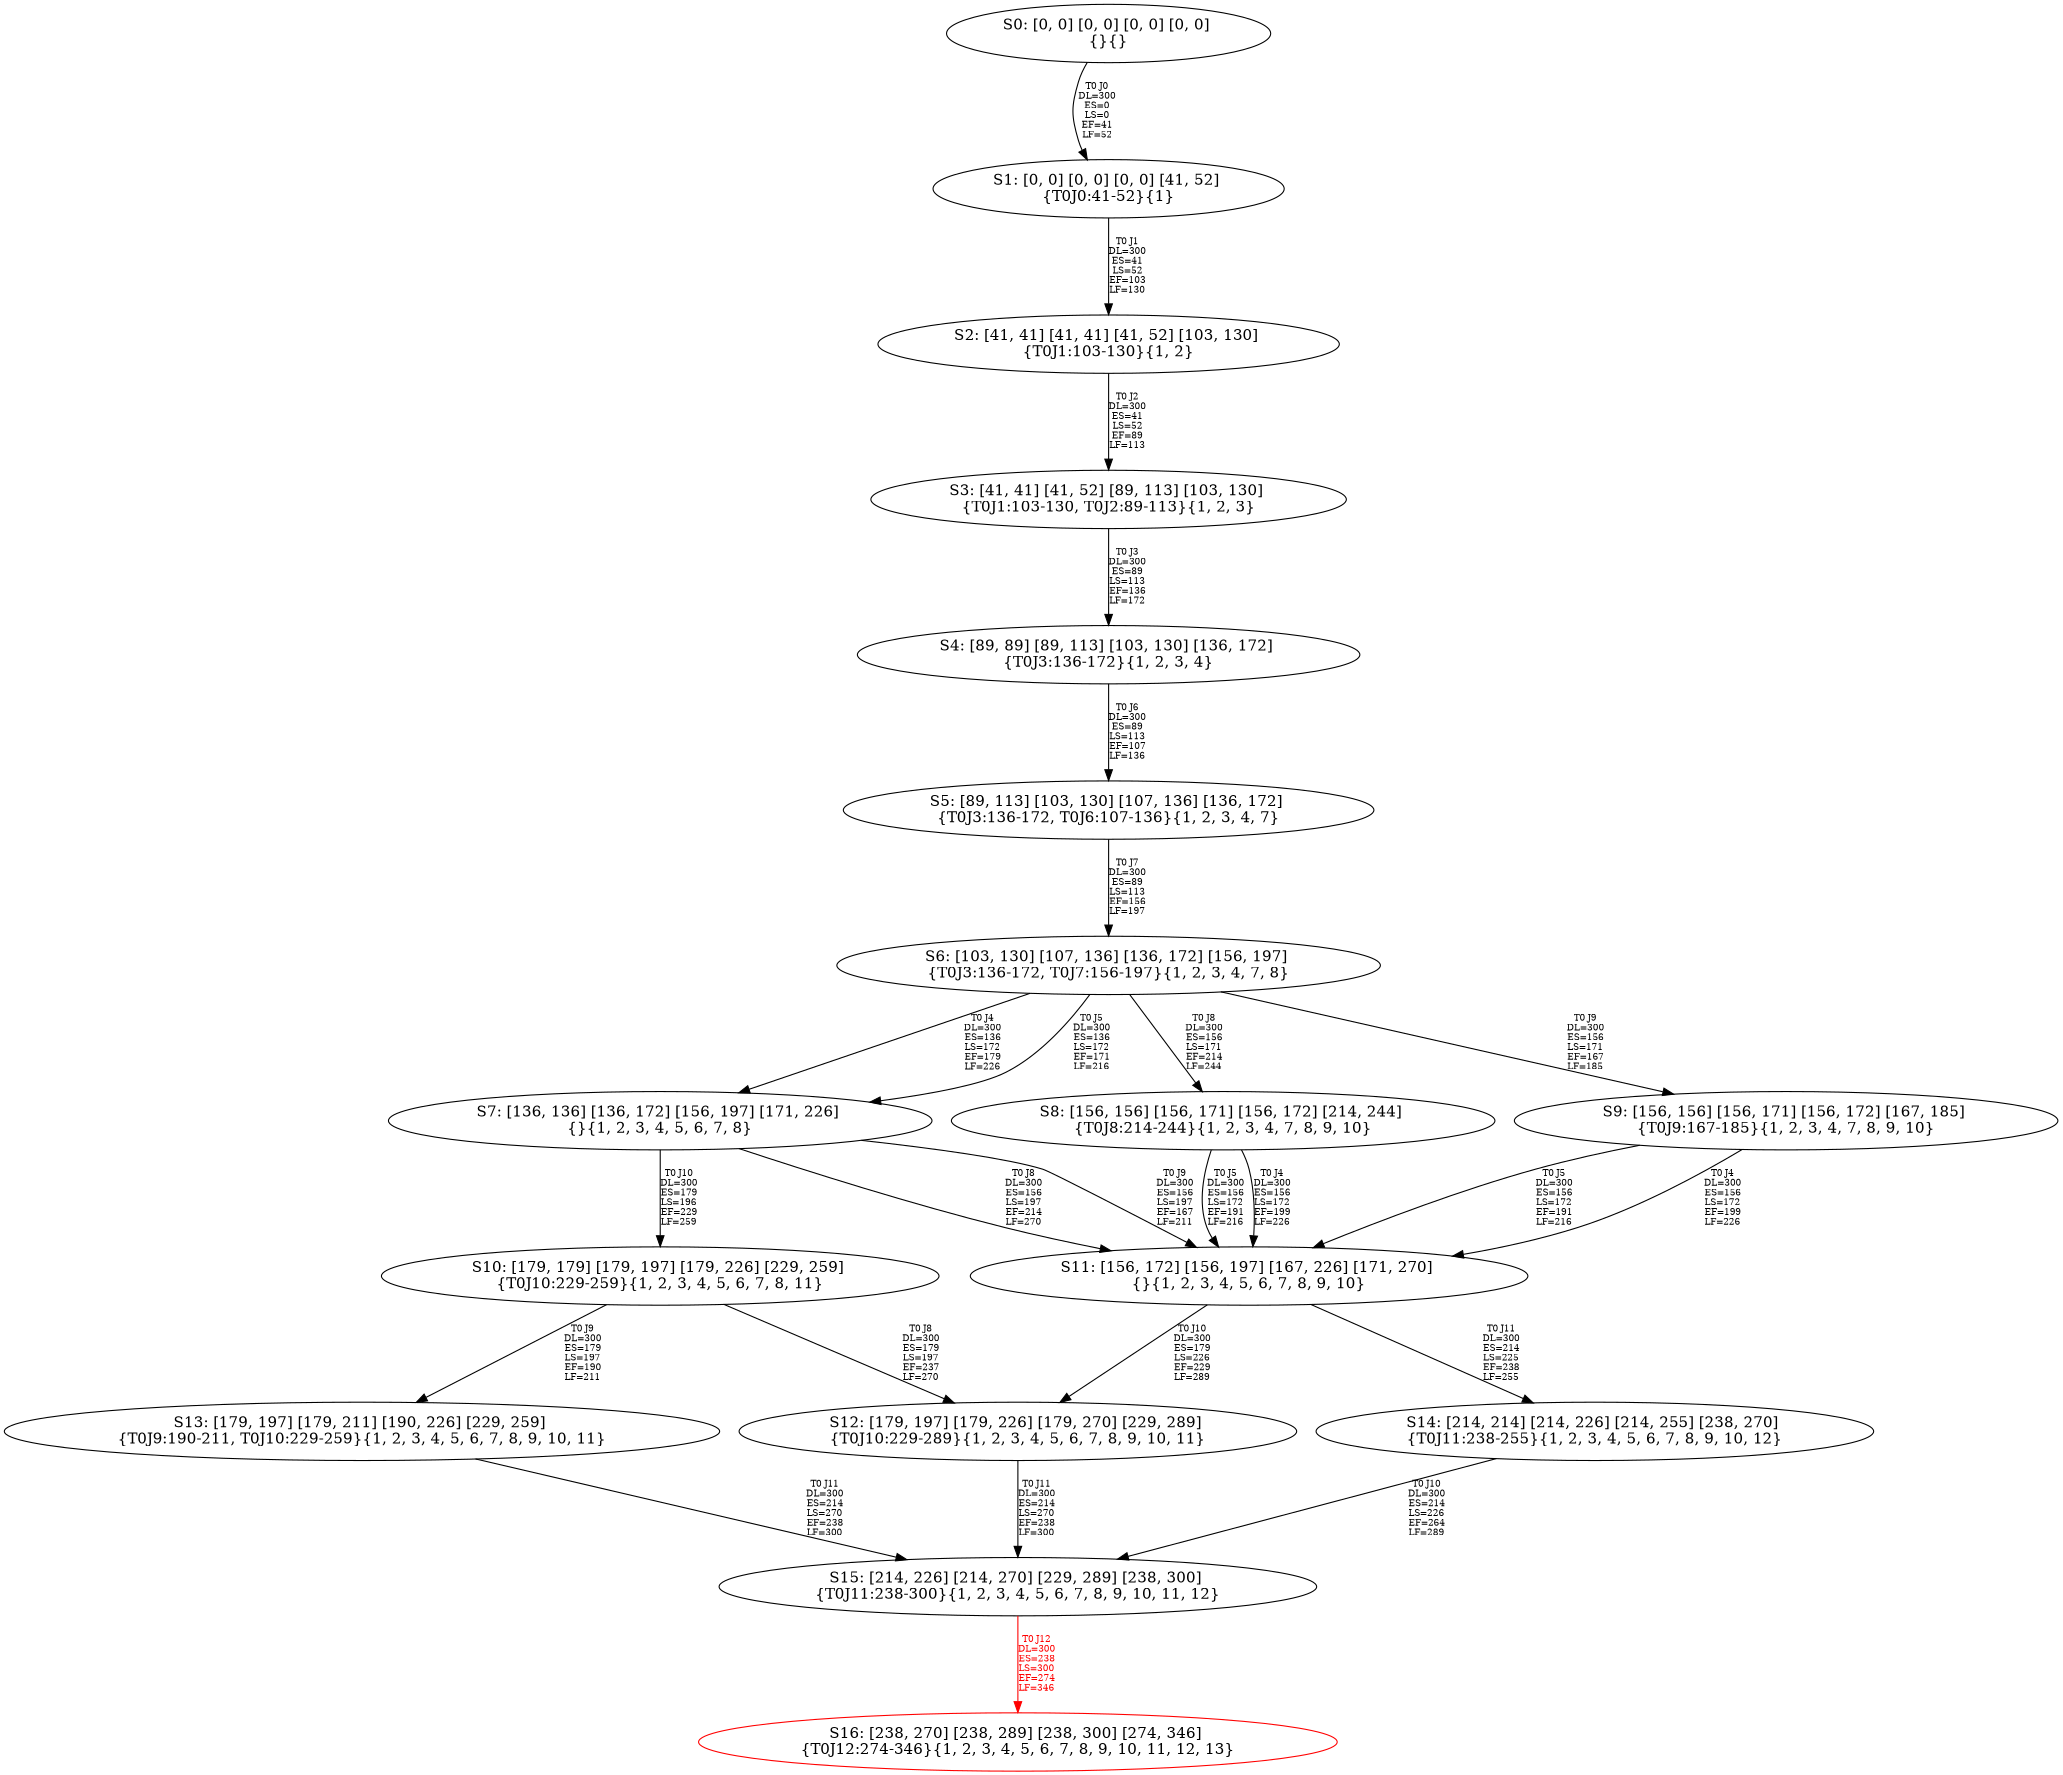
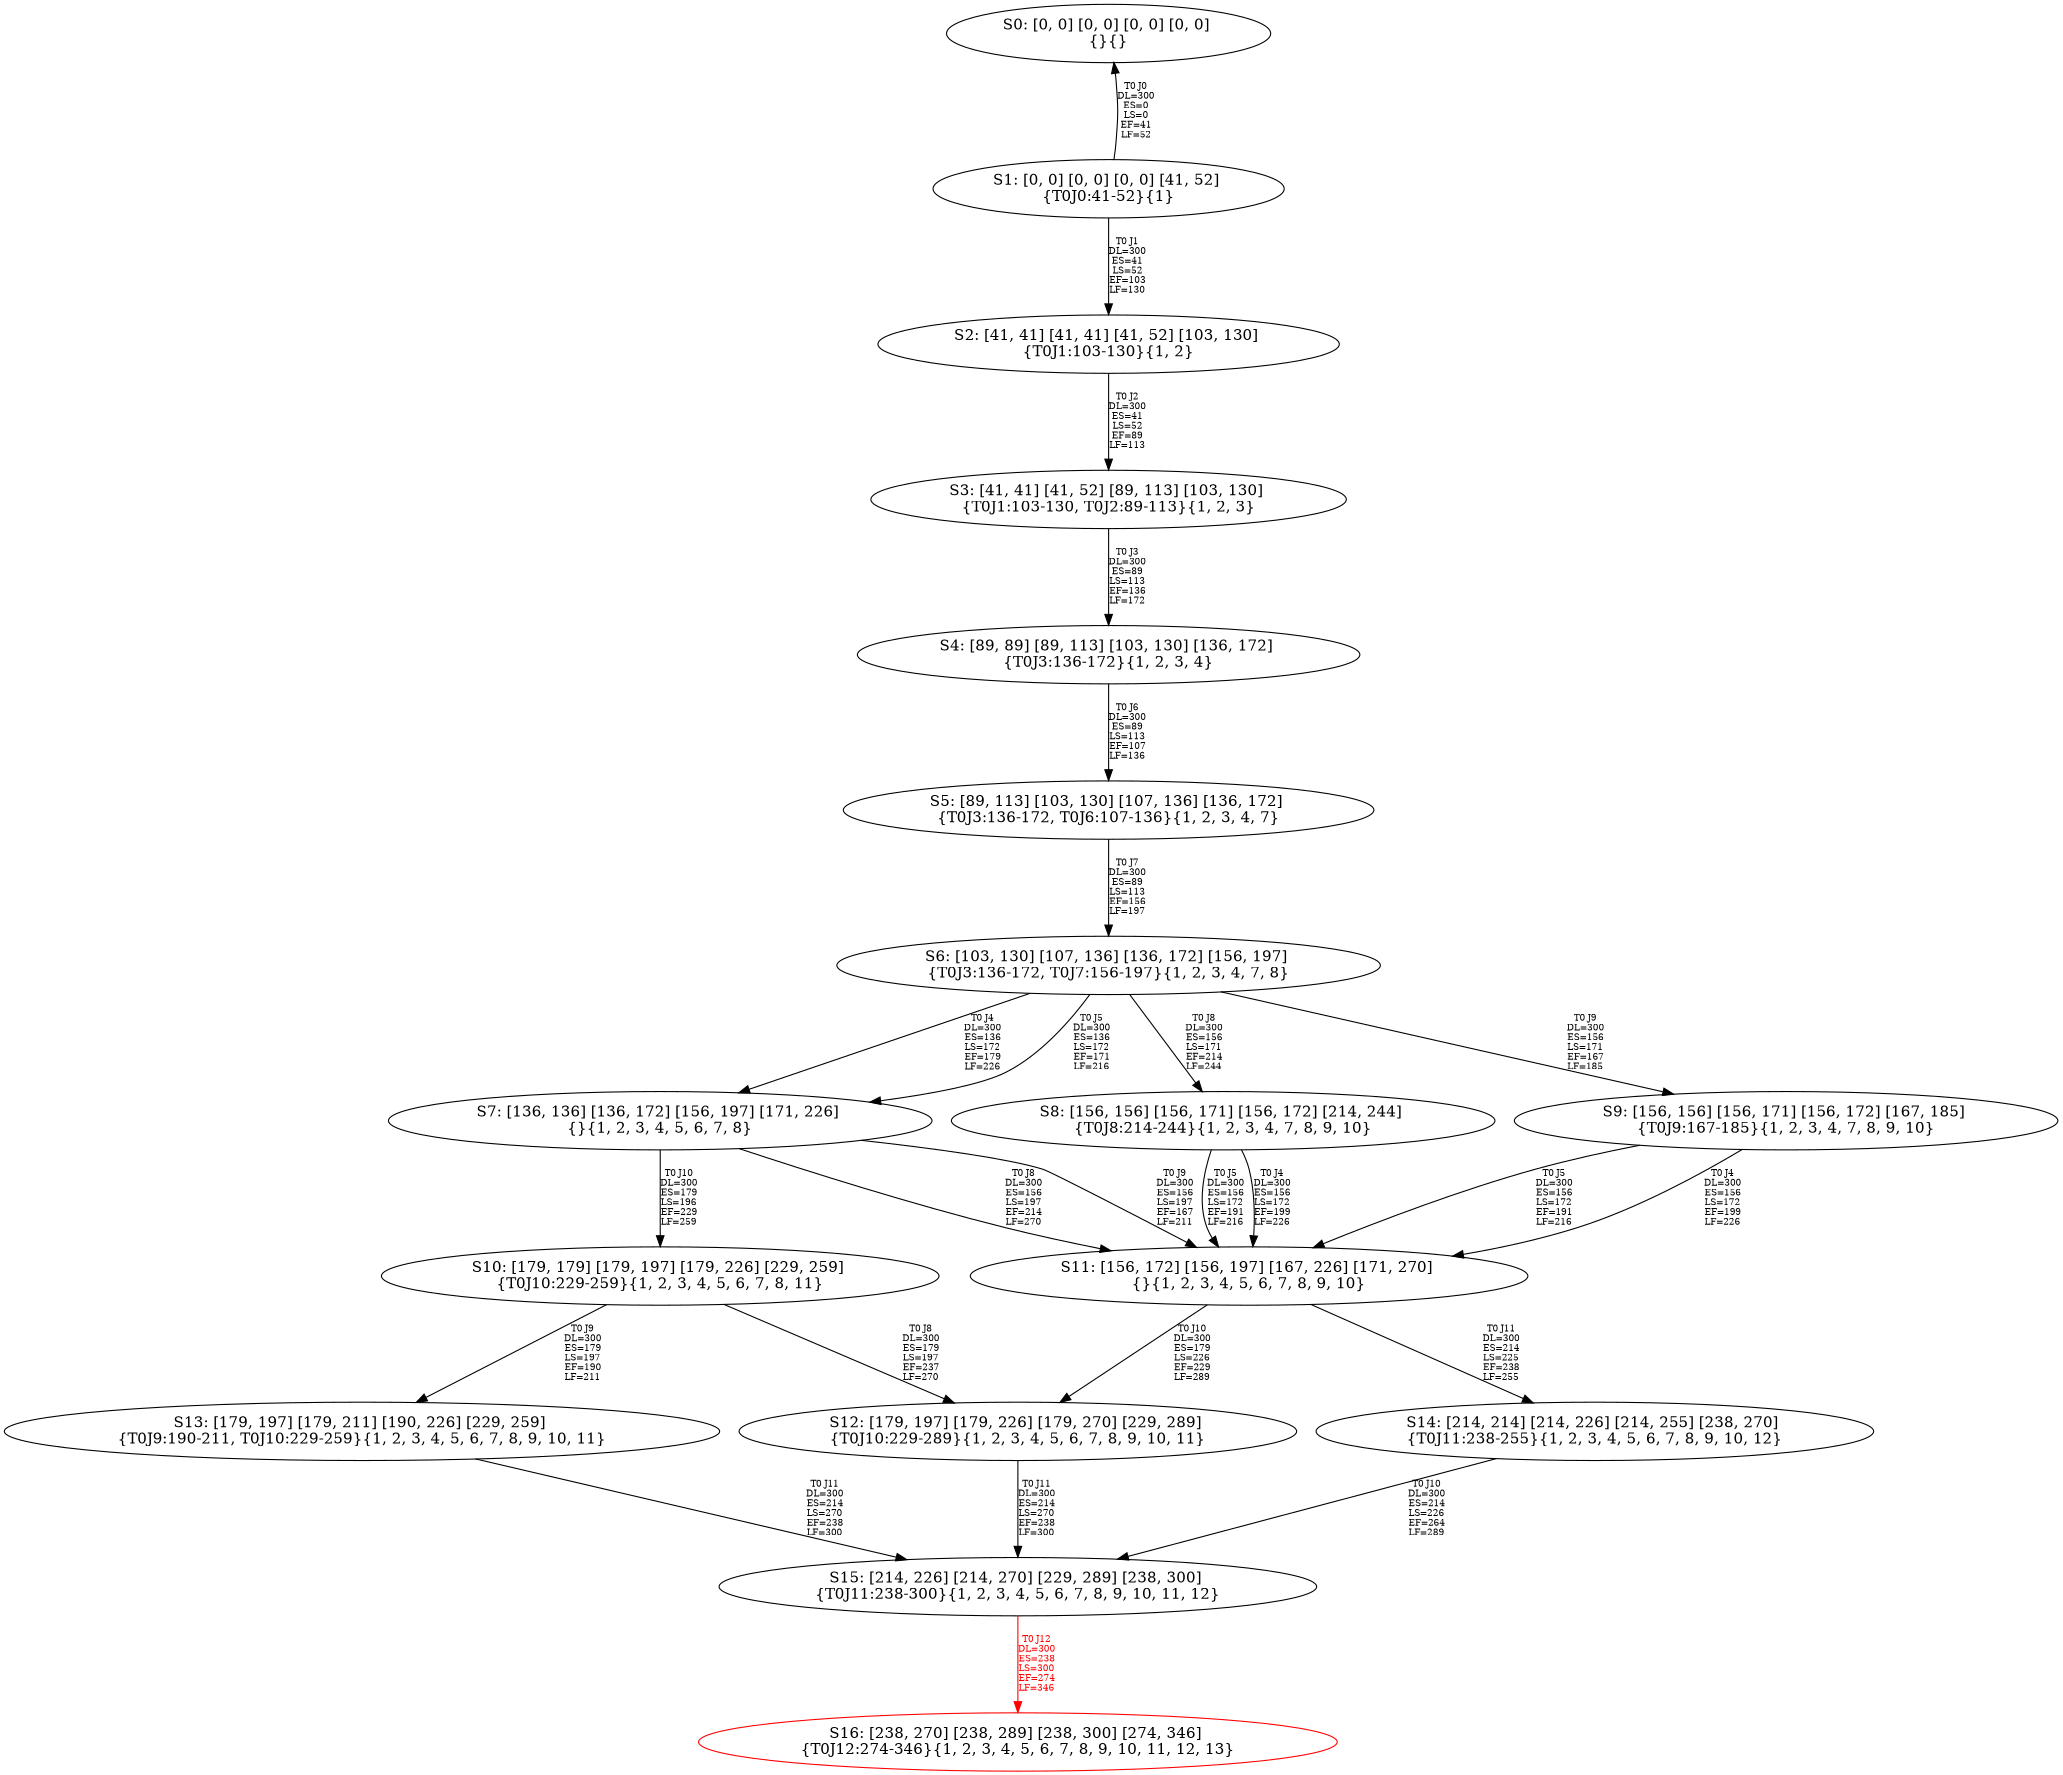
  digraph {
    edge [fontsize=8]
    n1 [label="S0: [0, 0] [0, 0] [0, 0] [0, 0] \n{}{}"]
    n2 [label="S1: [0, 0] [0, 0] [0, 0] [41, 52] \n{T0J0:41-52}{1}"]
    n3 [label="S2: [41, 41] [41, 41] [41, 52] [103, 130] \n{T0J1:103-130}{1, 2}"]
    n4 [label="S3: [41, 41] [41, 52] [89, 113] [103, 130] \n{T0J1:103-130, T0J2:89-113}{1, 2, 3}"]
    n5 [label="S4: [89, 89] [89, 113] [103, 130] [136, 172] \n{T0J3:136-172}{1, 2, 3, 4}"]
    n6 [label="S5: [89, 113] [103, 130] [107, 136] [136, 172] \n{T0J3:136-172, T0J6:107-136}{1, 2, 3, 4, 7}"]
    n7 [label="S6: [103, 130] [107, 136] [136, 172] [156, 197] \n{T0J3:136-172, T0J7:156-197}{1, 2, 3, 4, 7, 8}"]
    n8 [label="S7: [136, 136] [136, 172] [156, 197] [171, 226] \n{}{1, 2, 3, 4, 5, 6, 7, 8}"]
    n9 [label="S8: [156, 156] [156, 171] [156, 172] [214, 244] \n{T0J8:214-244}{1, 2, 3, 4, 7, 8, 9, 10}"]
    n10 [label="S9: [156, 156] [156, 171] [156, 172] [167, 185] \n{T0J9:167-185}{1, 2, 3, 4, 7, 8, 9, 10}"]
    n11 [label="S10: [179, 179] [179, 197] [179, 226] [229, 259] \n{T0J10:229-259}{1, 2, 3, 4, 5, 6, 7, 8, 11}"]
    n12 [label="S11: [156, 172] [156, 197] [167, 226] [171, 270] \n{}{1, 2, 3, 4, 5, 6, 7, 8, 9, 10}"]
    n13 [label="S12: [179, 197] [179, 226] [179, 270] [229, 289] \n{T0J10:229-289}{1, 2, 3, 4, 5, 6, 7, 8, 9, 10, 11}"]
    n14 [label="S13: [179, 197] [179, 211] [190, 226] [229, 259] \n{T0J9:190-211, T0J10:229-259}{1, 2, 3, 4, 5, 6, 7, 8, 9, 10, 11}"]
    n15 [label="S14: [214, 214] [214, 226] [214, 255] [238, 270] \n{T0J11:238-255}{1, 2, 3, 4, 5, 6, 7, 8, 9, 10, 12}"]
    n16 [label="S15: [214, 226] [214, 270] [229, 289] [238, 300] \n{T0J11:238-300}{1, 2, 3, 4, 5, 6, 7, 8, 9, 10, 11, 12}"]
    n17 [color=Red label="S16: [238, 270] [238, 289] [238, 300] [274, 346] \n{T0J12:274-346}{1, 2, 3, 4, 5, 6, 7, 8, 9, 10, 11, 12, 13}"]
-   n1 -> n2 [label="T0 J0\nDL=300\nES=0\nLS=0\nEF=41\nLF=52"]
+   n2 -> n1 [label="T0 J0\nDL=300\nES=0\nLS=0\nEF=41\nLF=52"]
    n2 -> n3 [label="T0 J1\nDL=300\nES=41\nLS=52\nEF=103\nLF=130"]
    n3 -> n4 [label="T0 J2\nDL=300\nES=41\nLS=52\nEF=89\nLF=113"]
    n4 -> n5 [label="T0 J3\nDL=300\nES=89\nLS=113\nEF=136\nLF=172"]
    n5 -> n6 [label="T0 J6\nDL=300\nES=89\nLS=113\nEF=107\nLF=136"]
    n6 -> n7 [label="T0 J7\nDL=300\nES=89\nLS=113\nEF=156\nLF=197"]
    n7 -> n8 [label="T0 J4\nDL=300\nES=136\nLS=172\nEF=179\nLF=226"]
    n7 -> n8 [label="T0 J5\nDL=300\nES=136\nLS=172\nEF=171\nLF=216"]
    n7 -> n9 [label="T0 J8\nDL=300\nES=156\nLS=171\nEF=214\nLF=244"]
    n7 -> n10 [label="T0 J9\nDL=300\nES=156\nLS=171\nEF=167\nLF=185"]
    n8 -> n11 [label="T0 J10\nDL=300\nES=179\nLS=196\nEF=229\nLF=259"]
    n8 -> n12 [label="T0 J8\nDL=300\nES=156\nLS=197\nEF=214\nLF=270"]
    n8 -> n12 [label="T0 J9\nDL=300\nES=156\nLS=197\nEF=167\nLF=211"]
    n9 -> n12 [label="T0 J4\nDL=300\nES=156\nLS=172\nEF=199\nLF=226"]
    n9 -> n12 [label="T0 J5\nDL=300\nES=156\nLS=172\nEF=191\nLF=216"]
    n10 -> n12 [label="T0 J4\nDL=300\nES=156\nLS=172\nEF=199\nLF=226"]
    n10 -> n12 [label="T0 J5\nDL=300\nES=156\nLS=172\nEF=191\nLF=216"]
    n11 -> n13 [label="T0 J8\nDL=300\nES=179\nLS=197\nEF=237\nLF=270"]
    n11 -> n14 [label="T0 J9\nDL=300\nES=179\nLS=197\nEF=190\nLF=211"]
    n12 -> n13 [label="T0 J10\nDL=300\nES=179\nLS=226\nEF=229\nLF=289"]
    n12 -> n15 [label="T0 J11\nDL=300\nES=214\nLS=225\nEF=238\nLF=255"]
    n13 -> n16 [label="T0 J11\nDL=300\nES=214\nLS=270\nEF=238\nLF=300"]
    n14 -> n16 [label="T0 J11\nDL=300\nES=214\nLS=270\nEF=238\nLF=300"]
    n15 -> n16 [label="T0 J10\nDL=300\nES=214\nLS=226\nEF=264\nLF=289"]
    n16 -> n17 [color=Red fontcolor=Red label="T0 J12\nDL=300\nES=238\nLS=300\nEF=274\nLF=346"]
  }
